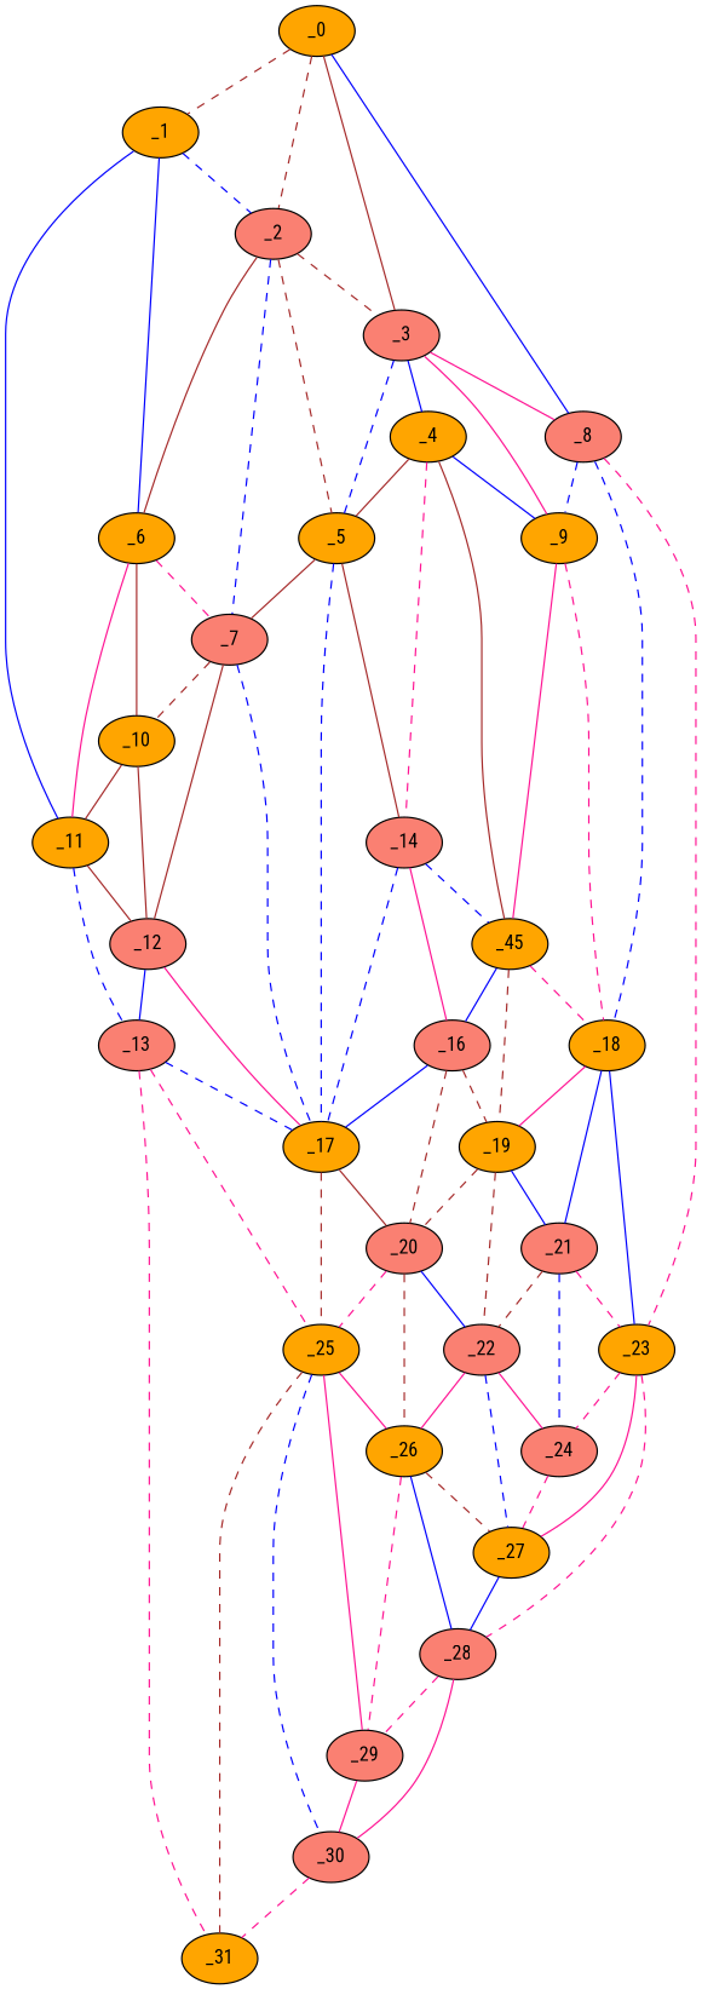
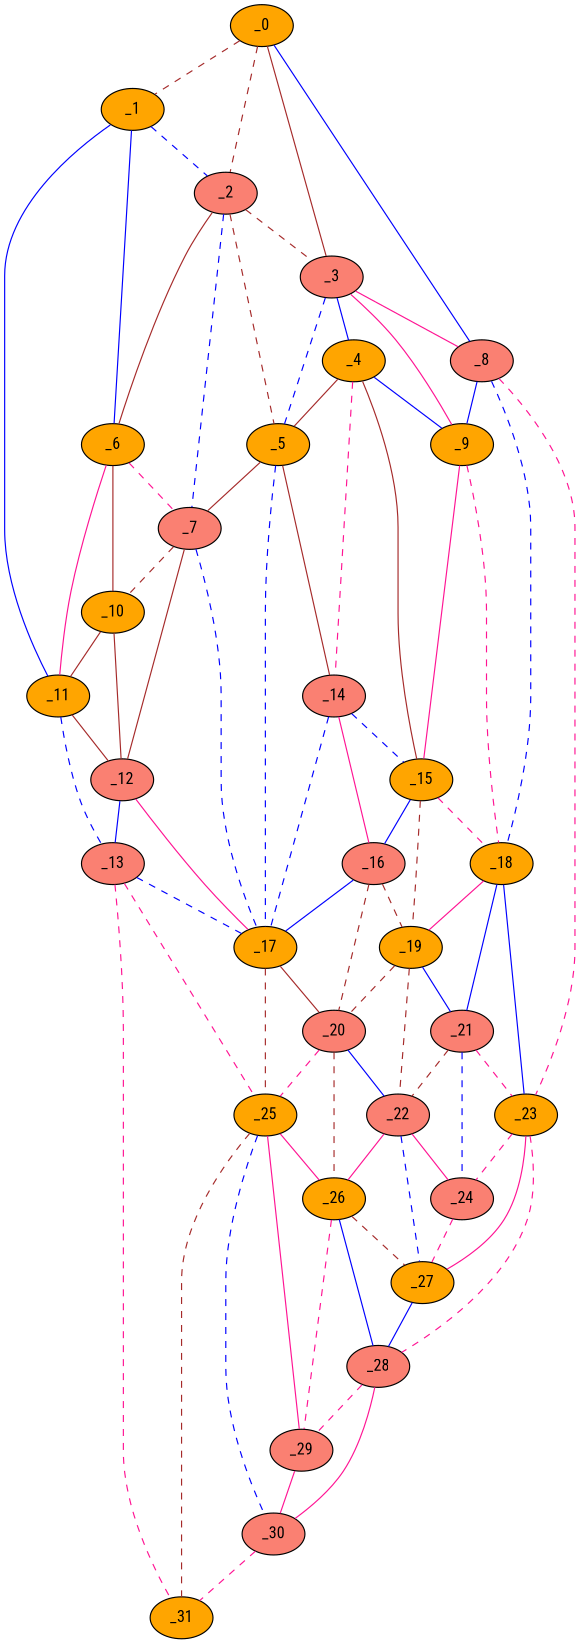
  graph {
    fontname="Roboto Condensed"
    node [fillcolor=orange fontname="Roboto Condensed" style=filled x=77 y=21]
    edge [color=deeppink fontname="Roboto Condensed" style=dashed valence=2]
    _0 [x=9 y=52]
    _1 [x=24 y=17]
    _2 [fillcolor=salmon x=28 y=42]
    _3 [fillcolor=salmon x=30 y=71]
    _8 [fillcolor=salmon x=51 y=113]
    _6 [x=46]
    _11 [x=62 y=13]
    _5 [x=45 y=50]
    _7 [fillcolor=salmon x=49 y=30]
    _4 [x=36 y=73]
    _9 [x=52 y=97]
    _18 [x=85 y=89]
    _23 [x=101 y=108]
    _10 [x=55 y=19]
    _12 [fillcolor=salmon x=63]
    _13 [fillcolor=salmon x=69 y=13]
    _14 [fillcolor=salmon y=74]
    _17 [x=84 y=39]
-   _15 [y=78 label=_45]
+   _15 [y=78]
    _19 [x=86 y=80]
    _21 [fillcolor=salmon x=94 y=86]
    _24 [fillcolor=salmon x=104 y=84]
    _27 [x=109 y=83]
    _28 [fillcolor=salmon x=113 y=80]
    _25 [x=108 y=44]
    _31 [x=126 y=38]
    _16 [fillcolor=salmon x=83 y=72]
    _20 [fillcolor=salmon x=92 y=70]
    _22 [fillcolor=salmon x=100 y=74]
    _26 [x=109 y=70]
    _29 [fillcolor=salmon x=117 y=68]
    _30 [fillcolor=salmon x=123 y=51]
    _0 -- _1 [color=brown valence=1]
    _0 -- _2 [color=brown]
    _0 -- _3 [color=brown style=solid valence=1]
    _0 -- _8 [color=blue style=solid valence=1]
    _1 -- _2 [color=blue valence=1]
    _1 -- _6 [color=blue style=solid]
    _1 -- _11 [color=blue style=solid valence=1]
    _2 -- _3 [color=brown]
    _2 -- _6 [color=brown style=solid]
    _2 -- _5 [color=brown valence=1]
    _2 -- _7 [color=blue]
    _3 -- _8 [style=solid]
    _3 -- _5 [color=blue]
    _3 -- _4 [color=blue style=solid valence=1]
    _3 -- _9 [style=solid]
-   _8 -- _9 [color=blue]
+   _8 -- _9 [color=blue style=solid]
    _8 -- _18 [color=blue]
    _8 -- _23 [valence=1]
    _6 -- _11 [style=solid valence=1]
    _6 -- _7
    _6 -- _10 [color=brown style=solid]
    _11 -- _12 [color=brown style=solid]
    _11 -- _13 [color=blue valence=1]
    _5 -- _7 [color=brown style=solid valence=1]
    _5 -- _14 [color=brown style=solid]
    _5 -- _17 [color=blue valence=1]
    _7 -- _10 [color=brown]
    _7 -- _12 [color=brown style=solid]
    _7 -- _17 [color=blue valence=1]
    _4 -- _5 [color=brown style=solid valence=1]
    _4 -- _9 [color=blue style=solid]
    _4 -- _14 [valence=1]
    _4 -- _15 [color=brown style=solid]
    _9 -- _18
    _9 -- _15 [style=solid valence=1]
    _18 -- _23 [color=blue style=solid valence=1]
    _18 -- _19 [style=solid valence=1]
    _18 -- _21 [color=blue style=solid valence=1]
    _23 -- _24
    _23 -- _27 [style=solid]
    _23 -- _28 [valence=1]
    _10 -- _11 [color=brown style=solid valence=1]
    _10 -- _12 [color=brown style=solid valence=1]
    _12 -- _13 [color=blue style=solid]
    _12 -- _17 [style=solid]
    _13 -- _17 [color=blue valence=1]
    _13 -- _25
    _13 -- _31 [valence=1]
    _14 -- _17 [color=blue]
    _14 -- _15 [color=blue]
    _14 -- _16 [style=solid]
    _17 -- _25 [color=brown]
    _17 -- _20 [color=brown style=solid valence=1]
    _15 -- _18 [valence=1]
    _15 -- _19 [color=brown]
    _15 -- _16 [color=blue style=solid]
    _19 -- _21 [color=blue style=solid]
    _19 -- _20 [color=brown]
    _19 -- _22 [color=brown]
    _21 -- _23
    _21 -- _24 [color=blue]
    _21 -- _22 [color=brown]
    _24 -- _27
    _27 -- _28 [color=blue style=solid]
    _28 -- _29
    _28 -- _30 [style=solid valence=1]
    _25 -- _31 [color=brown]
    _25 -- _26 [style=solid valence=1]
    _25 -- _29 [style=solid]
    _25 -- _30 [color=blue]
    _16 -- _17 [color=blue style=solid]
    _16 -- _19 [color=brown valence=1]
    _16 -- _20 [color=brown]
    _20 -- _25
    _20 -- _22 [color=blue style=solid]
    _20 -- _26 [color=brown valence=1]
    _22 -- _24 [style=solid]
    _22 -- _27 [color=blue]
    _22 -- _26 [style=solid]
    _26 -- _27 [color=brown valence=1]
    _26 -- _28 [color=blue style=solid]
    _26 -- _29 [valence=1]
    _29 -- _30 [style=solid valence=1]
    _30 -- _31 [valence=1]
  }
